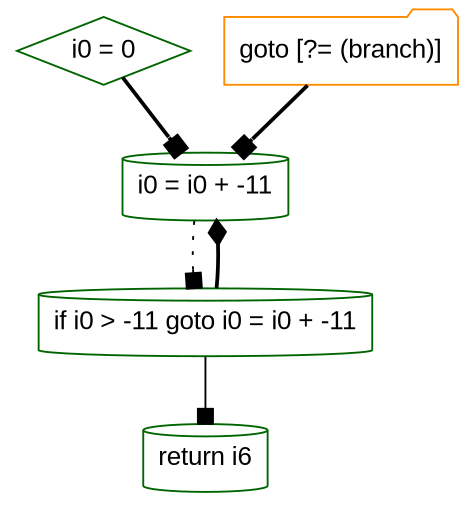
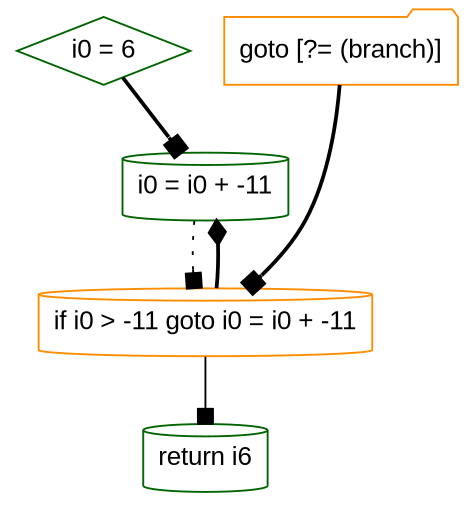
  digraph {
    fontname="Liberation Sans"
    node [color=darkgreen fontname="Liberation Sans" shape=cylinder]
    edge [arrowhead=box fontname="Liberation Sans" style=bold]
-   "i0 = 0" [shape=diamond]
+   "i0 = 0" [shape=diamond label="i0 = 6"]
    "i0 = i0 + -11"
    "goto [?= (branch)]" [color=darkorange shape=folder]
-   "if i0 > -11 goto i0 = i0 + -11"
+   "if i0 > -11 goto i0 = i0 + -11" [color=darkorange]
    n5 [label="return i6"]
    "i0 = 0" -> "i0 = i0 + -11"
    "i0 = i0 + -11" -> "if i0 > -11 goto i0 = i0 + -11" [style=dotted]
-   "goto [?= (branch)]" -> "i0 = i0 + -11"
+   "goto [?= (branch)]" -> "if i0 > -11 goto i0 = i0 + -11"
    "if i0 > -11 goto i0 = i0 + -11" -> "i0 = i0 + -11" [arrowhead=diamond]
    "if i0 > -11 goto i0 = i0 + -11" -> n5 [style=solid]
  }
